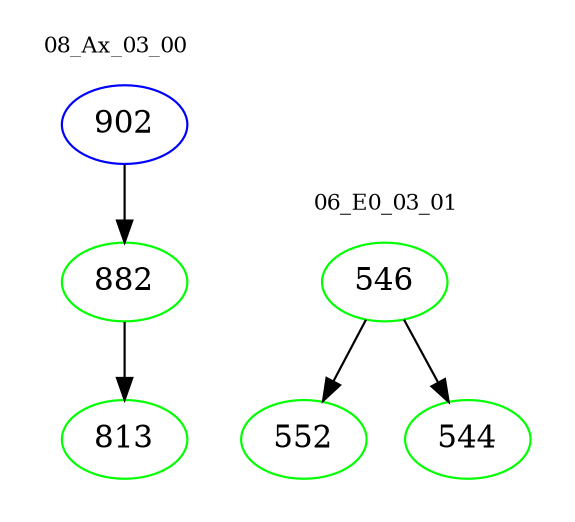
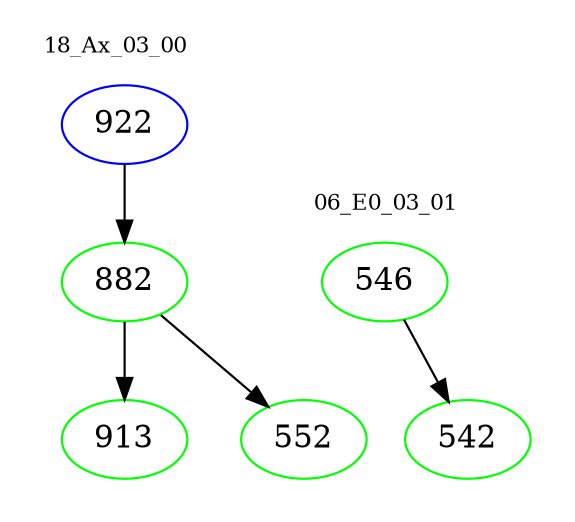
  digraph {
    node [color=green]
    edge [color=black]
-   n1 [color=blue label=902]
+   n1 [color=blue label=922]
    n2 [label=882]
-   n3 [label=813]
+   n3 [label=913]
    n4 [label=546]
-   n5 [label=544]
+   n5 [label=542]
    n6 [label=552]
    subgraph cluster_1 {
      color=white
      fontsize=10
-     label="08_Ax_03_00"
+     label="18_Ax_03_00"
      n1
      n2
      n3
    }
    subgraph cluster_2 {
      color=white
      fontsize=10
      label="06_E0_03_01"
      n4
      n5
      n6
    }
    n1 -> n2
    n2 -> n3
    n4 -> n5
-   n4 -> n6
+   n2 -> n6
  }
